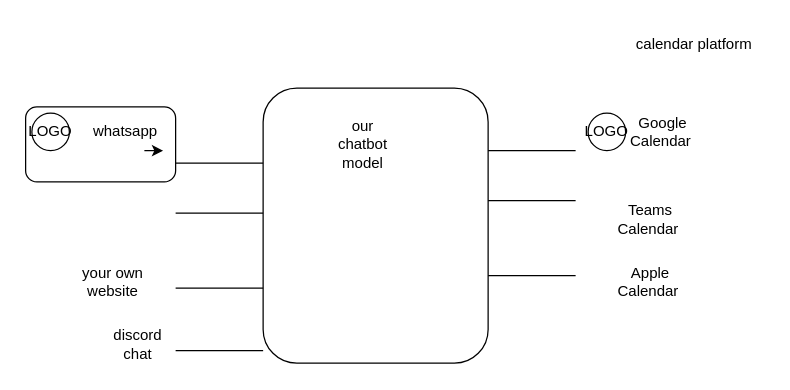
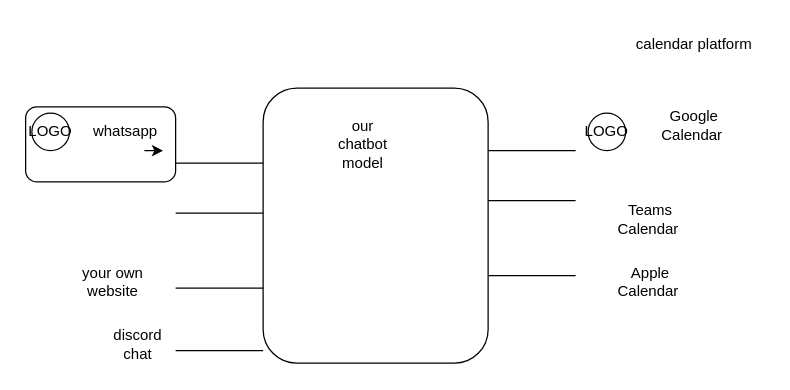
  <mxCell id="0" />
  <mxCell id="1" parent="0" />
  <mxCell id="2" value="" style="rounded=1;whiteSpace=wrap;html=1;" vertex="1" parent="1"><mxGeometry x="210" y="70" width="180" height="220" as="geometry" /></mxCell>
  <mxCell id="3" value="our chatbot model" style="text;html=1;strokeColor=none;fillColor=none;align=center;verticalAlign=middle;whiteSpace=wrap;rounded=0;" vertex="1" parent="1"><mxGeometry x="260" y="100" width="60" height="30" as="geometry" /></mxCell>
  <mxCell id="4" value="" style="endArrow=none;html=1;rounded=0;" edge="1" parent="1"><mxGeometry width="50" height="50" relative="1" as="geometry"><mxPoint x="210" y="130" as="sourcePoint" /><mxPoint x="140" y="130" as="targetPoint" /></mxGeometry></mxCell>
  <mxCell id="5" value="" style="endArrow=none;html=1;rounded=0;" edge="1" parent="1"><mxGeometry width="50" height="50" relative="1" as="geometry"><mxPoint x="210" y="170" as="sourcePoint" /><mxPoint x="140" y="170" as="targetPoint" /></mxGeometry></mxCell>
  <mxCell id="6" value="" style="endArrow=none;html=1;rounded=0;" edge="1" parent="1"><mxGeometry width="50" height="50" relative="1" as="geometry"><mxPoint x="210" y="230" as="sourcePoint" /><mxPoint x="140" y="230" as="targetPoint" /></mxGeometry></mxCell>
  <mxCell id="7" value="" style="endArrow=none;html=1;rounded=0;" edge="1" parent="1"><mxGeometry width="50" height="50" relative="1" as="geometry"><mxPoint x="460" y="120" as="sourcePoint" /><mxPoint x="390" y="120" as="targetPoint" /></mxGeometry></mxCell>
  <mxCell id="8" value="" style="endArrow=none;html=1;rounded=0;" edge="1" parent="1"><mxGeometry width="50" height="50" relative="1" as="geometry"><mxPoint x="460" y="160" as="sourcePoint" /><mxPoint x="390" y="160" as="targetPoint" /></mxGeometry></mxCell>
  <mxCell id="9" value="" style="endArrow=none;html=1;rounded=0;" edge="1" parent="1"><mxGeometry width="50" height="50" relative="1" as="geometry"><mxPoint x="460" y="220" as="sourcePoint" /><mxPoint x="390" y="220" as="targetPoint" /></mxGeometry></mxCell>
  <mxCell id="10" value="" style="rounded=1;whiteSpace=wrap;html=1;" vertex="1" parent="1"><mxGeometry x="20" y="85" width="120" height="60" as="geometry" /></mxCell>
  <mxCell id="11" value="whatsapp" style="text;html=1;strokeColor=none;fillColor=none;align=center;verticalAlign=middle;whiteSpace=wrap;rounded=0;" vertex="1" parent="1"><mxGeometry x="70" y="90" width="60" height="30" as="geometry" /></mxCell>
  <mxCell id="12" value="your own website" style="text;html=1;strokeColor=none;fillColor=none;align=center;verticalAlign=middle;whiteSpace=wrap;rounded=0;" vertex="1" parent="1"><mxGeometry x="60" y="210" width="60" height="30" as="geometry" /></mxCell>
  <mxCell id="13" value="discord chat" style="text;html=1;strokeColor=none;fillColor=none;align=center;verticalAlign=middle;whiteSpace=wrap;rounded=0;" vertex="1" parent="1"><mxGeometry x="80" y="260" width="60" height="30" as="geometry" /></mxCell>
  <mxCell id="14" value="" style="endArrow=none;html=1;rounded=0;" edge="1" parent="1"><mxGeometry width="50" height="50" relative="1" as="geometry"><mxPoint x="210" y="280" as="sourcePoint" /><mxPoint x="140" y="280" as="targetPoint" /></mxGeometry></mxCell>
  <mxCell id="15" value="calendar platform" style="text;html=1;strokeColor=none;fillColor=none;align=center;verticalAlign=middle;whiteSpace=wrap;rounded=0;" vertex="1" parent="1"><mxGeometry x="500" y="20" width="110" height="30" as="geometry" /></mxCell>
- <mxCell id="16" value="Google Calendar&amp;nbsp;" style="text;html=1;strokeColor=none;fillColor=none;align=center;verticalAlign=middle;whiteSpace=wrap;rounded=0;" vertex="1" parent="1"><mxGeometry x="500" y="90" width="60" height="30" as="geometry" /></mxCell>
+ <mxCell id="16" value="Google Calendar&amp;nbsp;" style="text;html=1;strokeColor=none;fillColor=none;align=center;verticalAlign=middle;whiteSpace=wrap;rounded=0;" vertex="1" parent="1"><mxGeometry x="525" y="85" width="60" height="30" as="geometry" /></mxCell>
  <mxCell id="17" value="Teams Calendar&amp;nbsp;" style="text;html=1;strokeColor=none;fillColor=none;align=center;verticalAlign=middle;whiteSpace=wrap;rounded=0;" vertex="1" parent="1"><mxGeometry x="490" y="160" width="60" height="30" as="geometry" /></mxCell>
  <mxCell id="18" value="Apple Calendar&amp;nbsp;" style="text;html=1;strokeColor=none;fillColor=none;align=center;verticalAlign=middle;whiteSpace=wrap;rounded=0;" vertex="1" parent="1"><mxGeometry x="490" y="210" width="60" height="30" as="geometry" /></mxCell>
  <mxCell id="19" value="LOGO" style="ellipse;whiteSpace=wrap;html=1;aspect=fixed;" vertex="1" parent="1"><mxGeometry x="25" y="90" width="30" height="30" as="geometry" /></mxCell>
  <mxCell id="20" style="edgeStyle=orthogonalEdgeStyle;rounded=0;orthogonalLoop=1;jettySize=auto;html=1;exitX=0.75;exitY=1;exitDx=0;exitDy=0;entryX=1;entryY=1;entryDx=0;entryDy=0;" edge="1" parent="1" source="11" target="11"><mxGeometry relative="1" as="geometry" /></mxCell>
  <mxCell id="21" value="LOGO" style="ellipse;whiteSpace=wrap;html=1;aspect=fixed;" vertex="1" parent="1"><mxGeometry x="470" y="90" width="30" height="30" as="geometry" /></mxCell>
